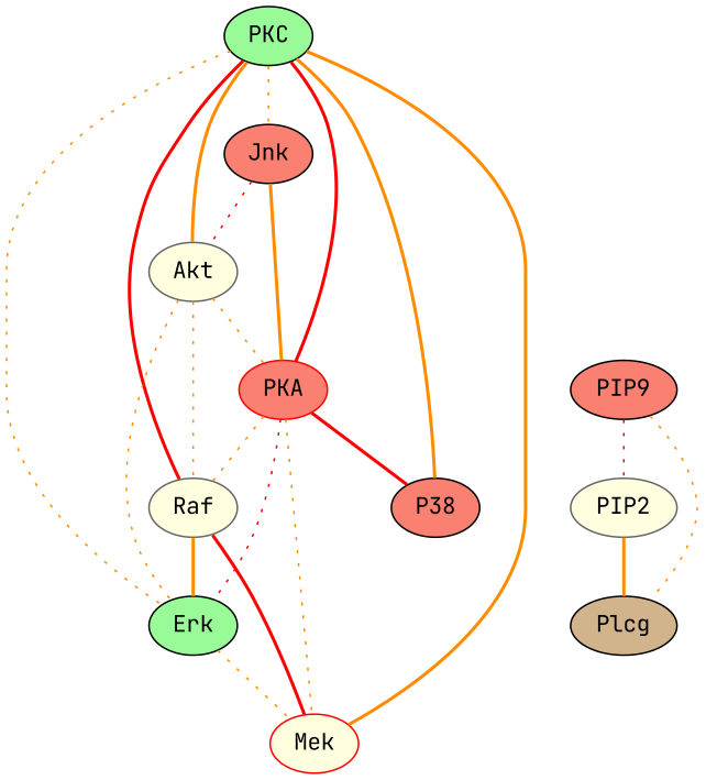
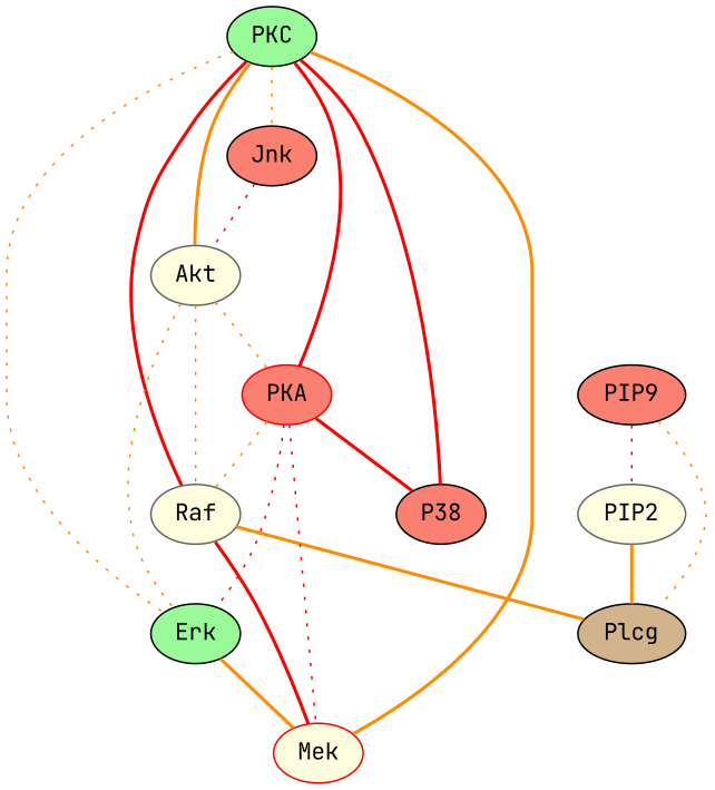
  digraph {
    fontname="JetBrains Mono"
    node [color=black fillcolor=lightyellow fontname="JetBrains Mono" style=filled]
    edge [color=darkorange dir=none fontname="JetBrains Mono" style=bold]
    PKC [fillcolor=palegreen]
    Mek [color=red]
    Raf [color=gray40]
    Akt [color=gray40]
    Erk [fillcolor=palegreen]
    PKA [color=red fillcolor=salmon]
    P38 [fillcolor=salmon]
    Jnk [fillcolor=salmon]
    n9 [fillcolor=salmon label=PIP9]
    Plcg [fillcolor=tan]
    PIP2 [color=gray40]
    PKC -> Mek
    PKC -> Raf [color=red]
    PKC -> Akt
    PKC -> Erk [style=dotted]
    PKC -> PKA [color=red]
-   PKC -> P38
+   PKC -> P38 [color=red]
    PKC -> Jnk [style=dotted]
    Raf -> Mek [color=red]
-   Raf -> Erk
+   Raf -> Plcg
    Akt -> Raf [style=dotted]
    Akt -> Erk [style=dotted]
    Akt -> PKA [style=dotted]
-   Erk -> Mek [style=dotted]
-   PKA -> Mek [style=dotted]
+   Erk -> Mek
+   PKA -> Mek [color=red style=dotted]
    PKA -> Raf [style=dotted]
    PKA -> Erk [color=red style=dotted]
    PKA -> P38 [color=red]
    Jnk -> Akt [color=red style=dotted]
-   Jnk -> PKA
    n9 -> Plcg [style=dotted]
    n9 -> PIP2 [color=red style=dotted]
    PIP2 -> Plcg
  }
